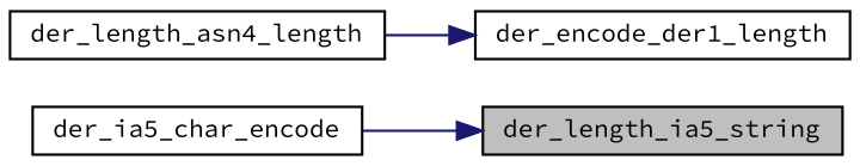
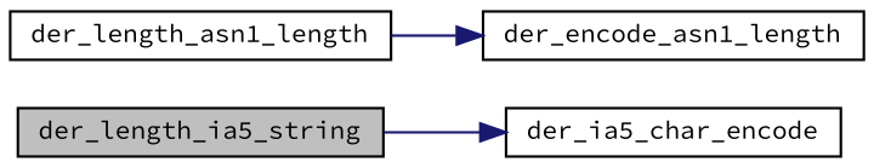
  digraph {
    fontname="Source Code Pro"
    rankdir=LR
    node [color=black fillcolor=white fontname="Source Code Pro" fontsize=10 shape=record style=filled]
    edge [color=midnightblue fontname="Source Code Pro" fontsize=10 labelfontname=Helvetica labelfontsize=10 style=solid]
    n1 [fillcolor=grey75 fontcolor=black height=0.2 label=der_length_ia5_string width=0.4]
    n2 [height=0.2 label=der_ia5_char_encode width=0.4]
-   n3 [height=0.2 label=der_length_asn4_length width=0.4]
-   n4 [height=0.2 label=der_encode_der1_length width=0.4]
-   n2 -> n1
+   n3 [height=0.2 label=der_length_asn1_length width=0.4]
+   n4 [height=0.2 label=der_encode_asn1_length width=0.4]
+   n1 -> n2
    n3 -> n4
  }
